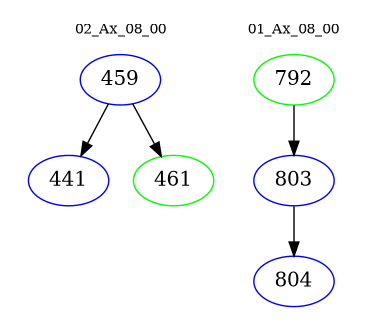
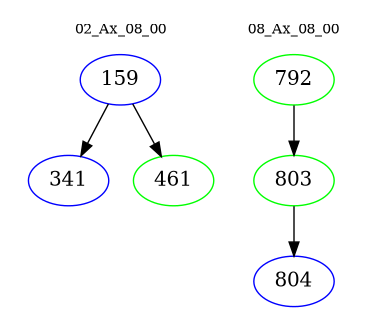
  digraph {
    node [color=blue]
    edge [color=black]
-   n1 [label=459]
-   n2 [label=441]
+   n1 [label=159]
+   n2 [label=341]
    n3 [color=green label=461]
-   n4 [label=803]
+   n4 [color=green label=803]
    n5 [color=green label=792]
    n6 [label=804]
    subgraph cluster_1 {
      color=white
      fontsize=10
      label="02_Ax_08_00"
      n1
      n2
      n3
    }
    subgraph cluster_2 {
      color=white
      fontsize=10
-     label="01_Ax_08_00"
+     label="08_Ax_08_00"
      n4
      n5
      n6
    }
    n1 -> n2
    n1 -> n3
    n4 -> n6
    n5 -> n4
  }
